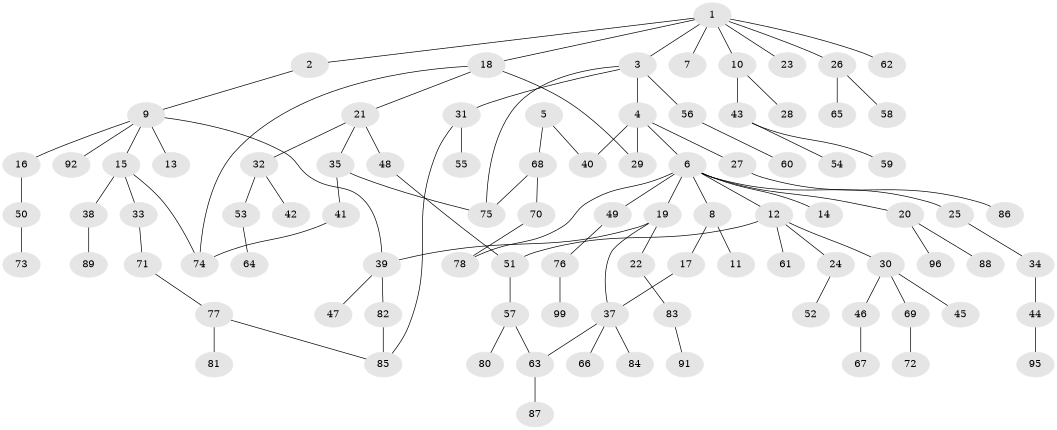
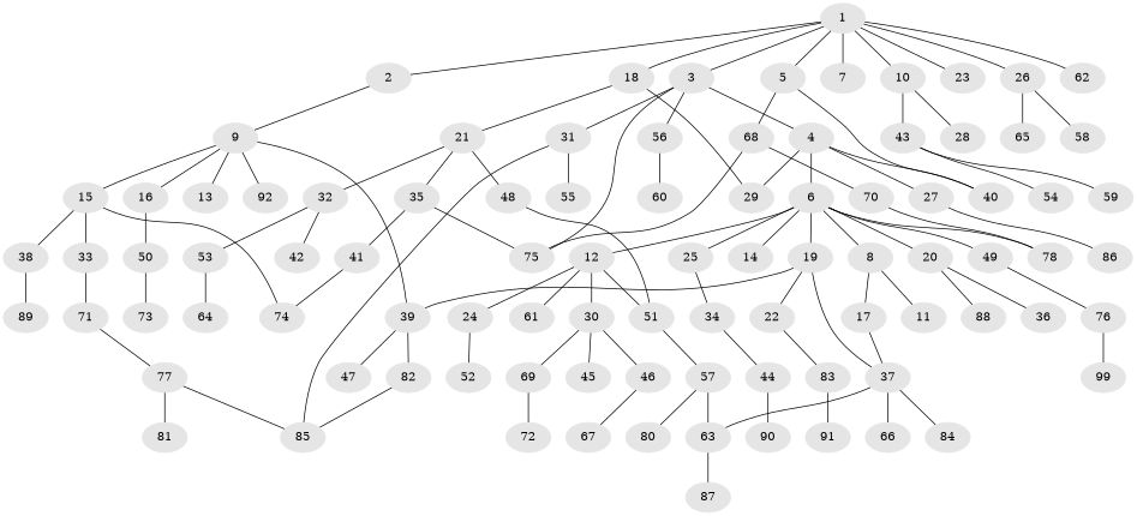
  graph {
    node [color=gray90 style=filled]
    1
    2
    3
    5
    7
    10
    18
    23
    26
    62
    9
    4
    31
    56
    75
    40
    68
    28
    43
    29
    74
    21
    58
    65
    13
    15
    16
    39
    92
    6
    27
    55
    85
    60
    8
    12
    14
    19
    20
    25
    49
    78
    86
    70
    11
    17
    24
    30
    51
    61
    37
    22
-   36 [label=96]
+   36
    88
    34
    76
    33
    38
    50
    47
    82
    54
    59
    52
    45
    46
    69
    57
    71
    89
    73
    63
    66
    84
    32
    35
    48
    83
    42
    53
    41
    91
    44
    67
    72
    64
    77
-   90 [label=95]
+   90
    87
    n90 [label=99]
    80
    81
    1 -- 2
    1 -- 3
+   1 -- 5
    1 -- 7
    1 -- 10
    1 -- 18
    1 -- 23
    1 -- 26
    1 -- 62
    2 -- 9
    3 -- 4
    3 -- 31
    3 -- 56
    3 -- 75
    5 -- 40
    5 -- 68
    10 -- 28
    10 -- 43
    18 -- 29
-   18 -- 74
    18 -- 21
    26 -- 58
    26 -- 65
    9 -- 13
    9 -- 15
    9 -- 16
    9 -- 39
    9 -- 92
    4 -- 40
    4 -- 29
    4 -- 6
    4 -- 27
    31 -- 55
    31 -- 85
    56 -- 60
    68 -- 75
    68 -- 70
    43 -- 54
    43 -- 59
    21 -- 32
    21 -- 35
    21 -- 48
    15 -- 74
    15 -- 33
    15 -- 38
    16 -- 50
    39 -- 47
    39 -- 82
    6 -- 8
    6 -- 12
    6 -- 14
    6 -- 19
    6 -- 20
    6 -- 25
    6 -- 49
    6 -- 78
    27 -- 86
    8 -- 11
    8 -- 17
    12 -- 24
    12 -- 30
    12 -- 51
    12 -- 61
    19 -- 39
    19 -- 37
    19 -- 22
    20 -- 36
    20 -- 88
    25 -- 34
    49 -- 76
    70 -- 78
    17 -- 37
    24 -- 52
    30 -- 45
    30 -- 46
    30 -- 69
    51 -- 57
    37 -- 63
    37 -- 66
    37 -- 84
    22 -- 83
    34 -- 44
    76 -- n90
    33 -- 71
    38 -- 89
    50 -- 73
    82 -- 85
    46 -- 67
    69 -- 72
    57 -- 63
    57 -- 80
    71 -- 77
    63 -- 87
    32 -- 42
    32 -- 53
    35 -- 75
    35 -- 41
    48 -- 51
    83 -- 91
    53 -- 64
    41 -- 74
    44 -- 90
    77 -- 85
    77 -- 81
  }
